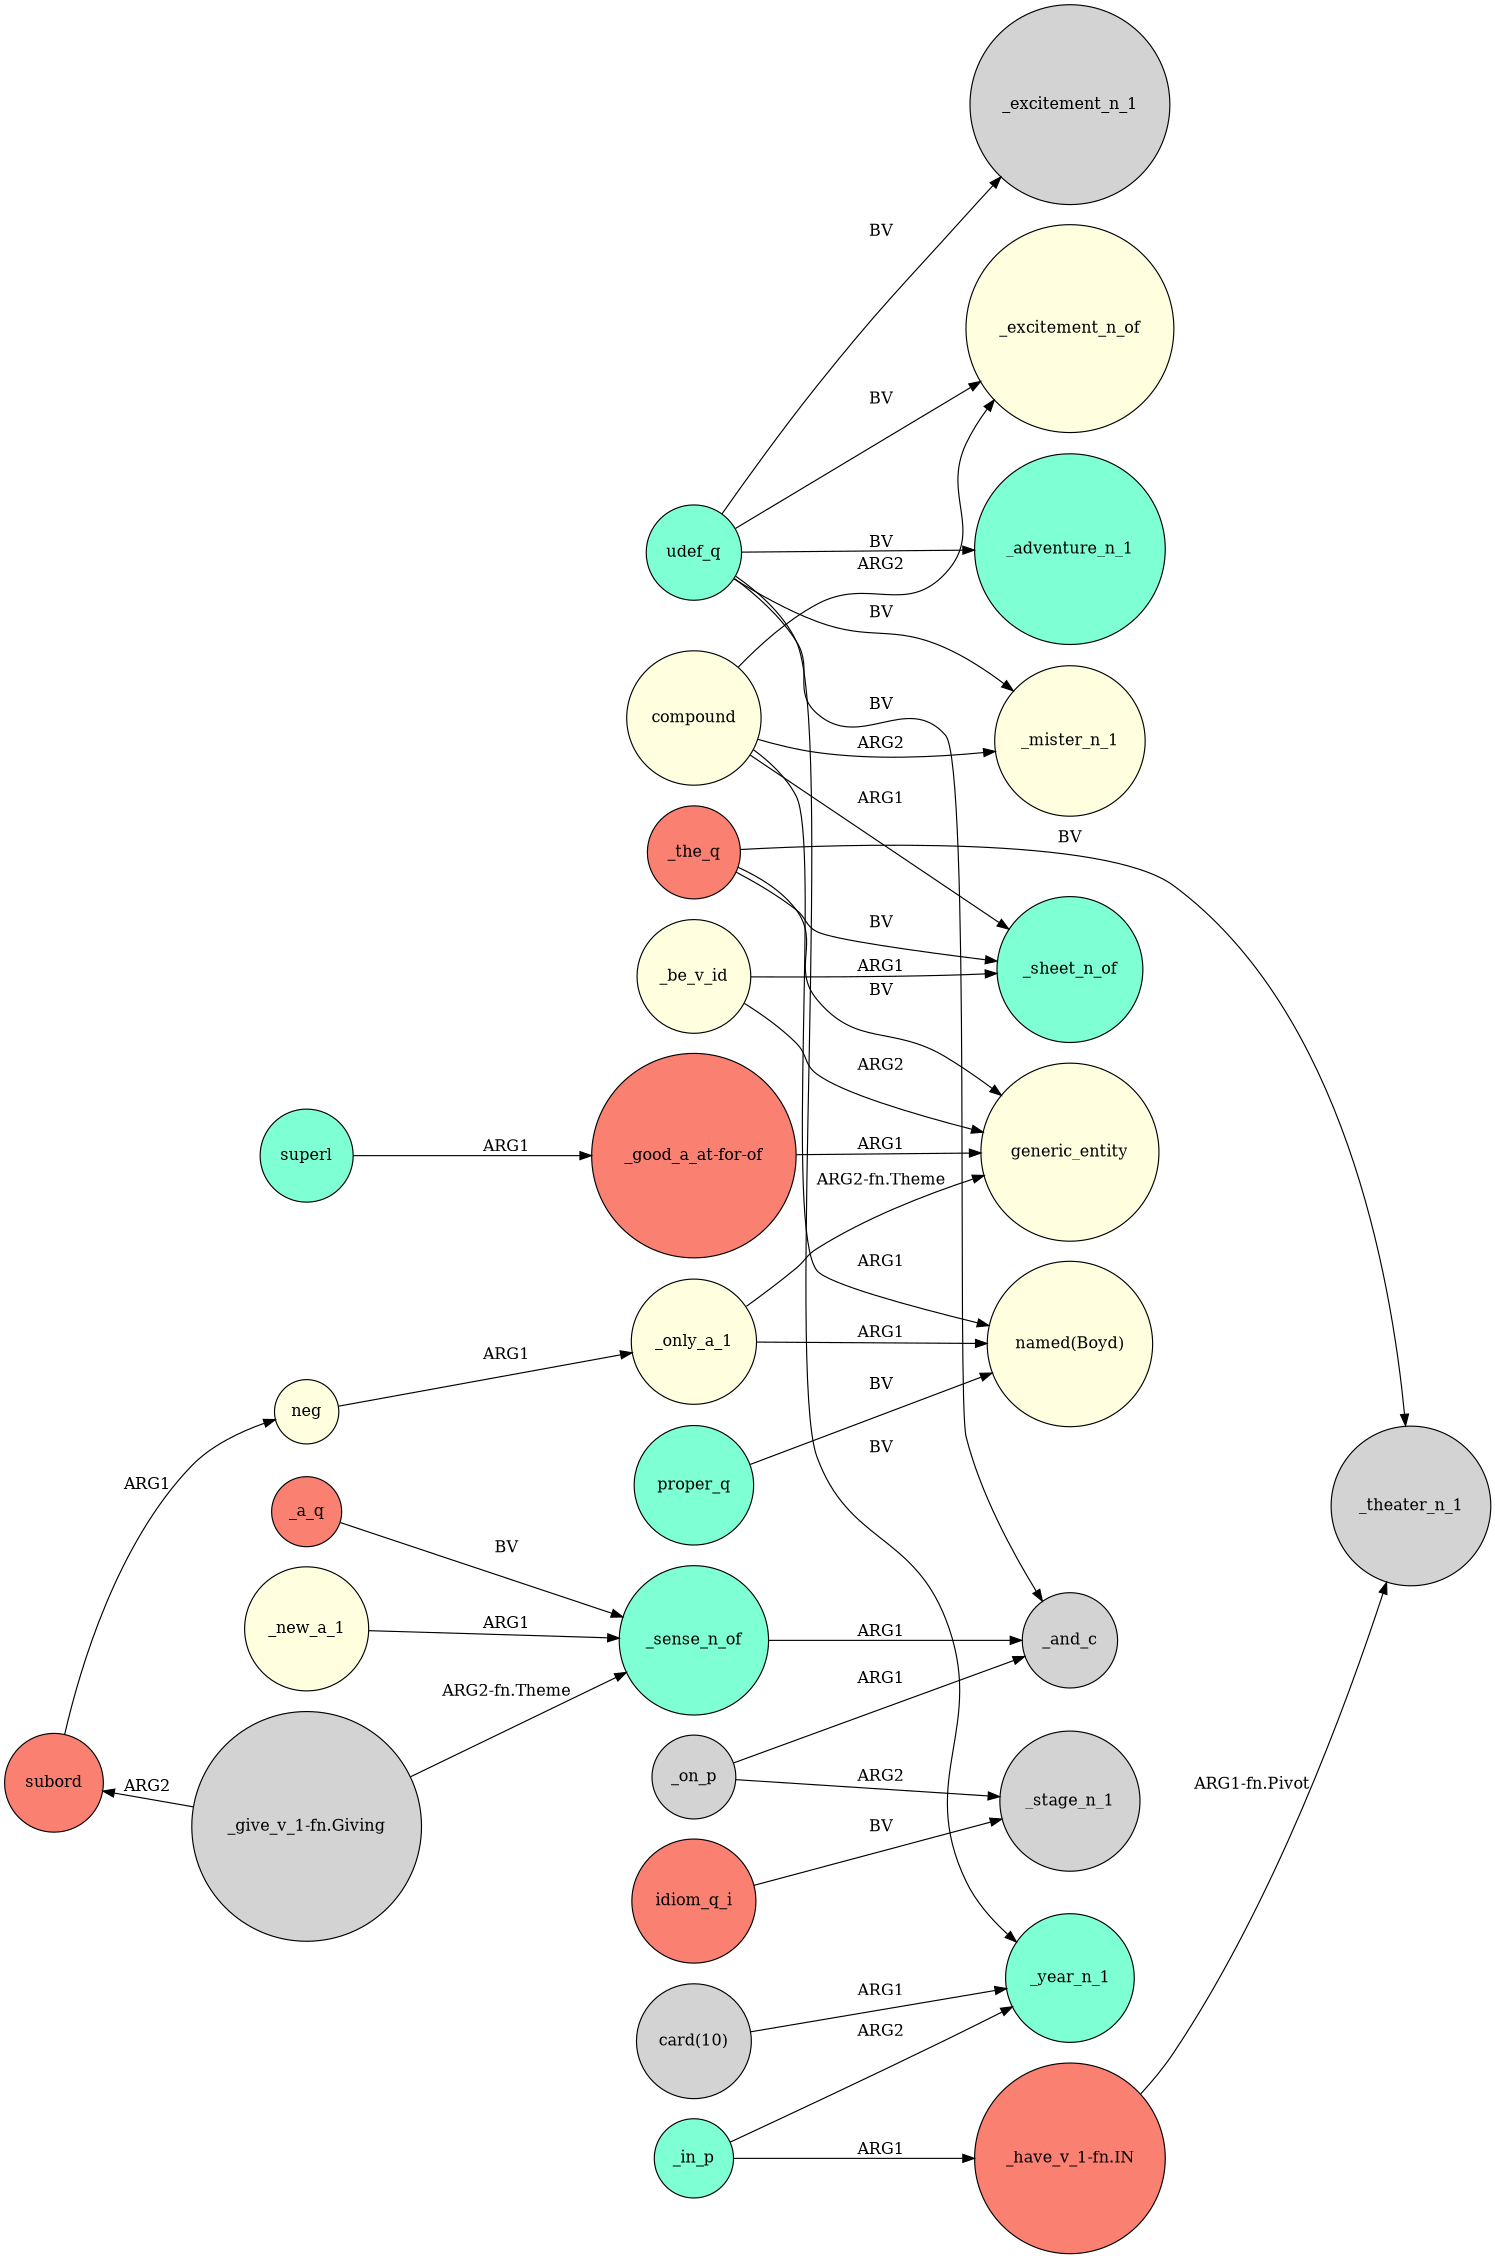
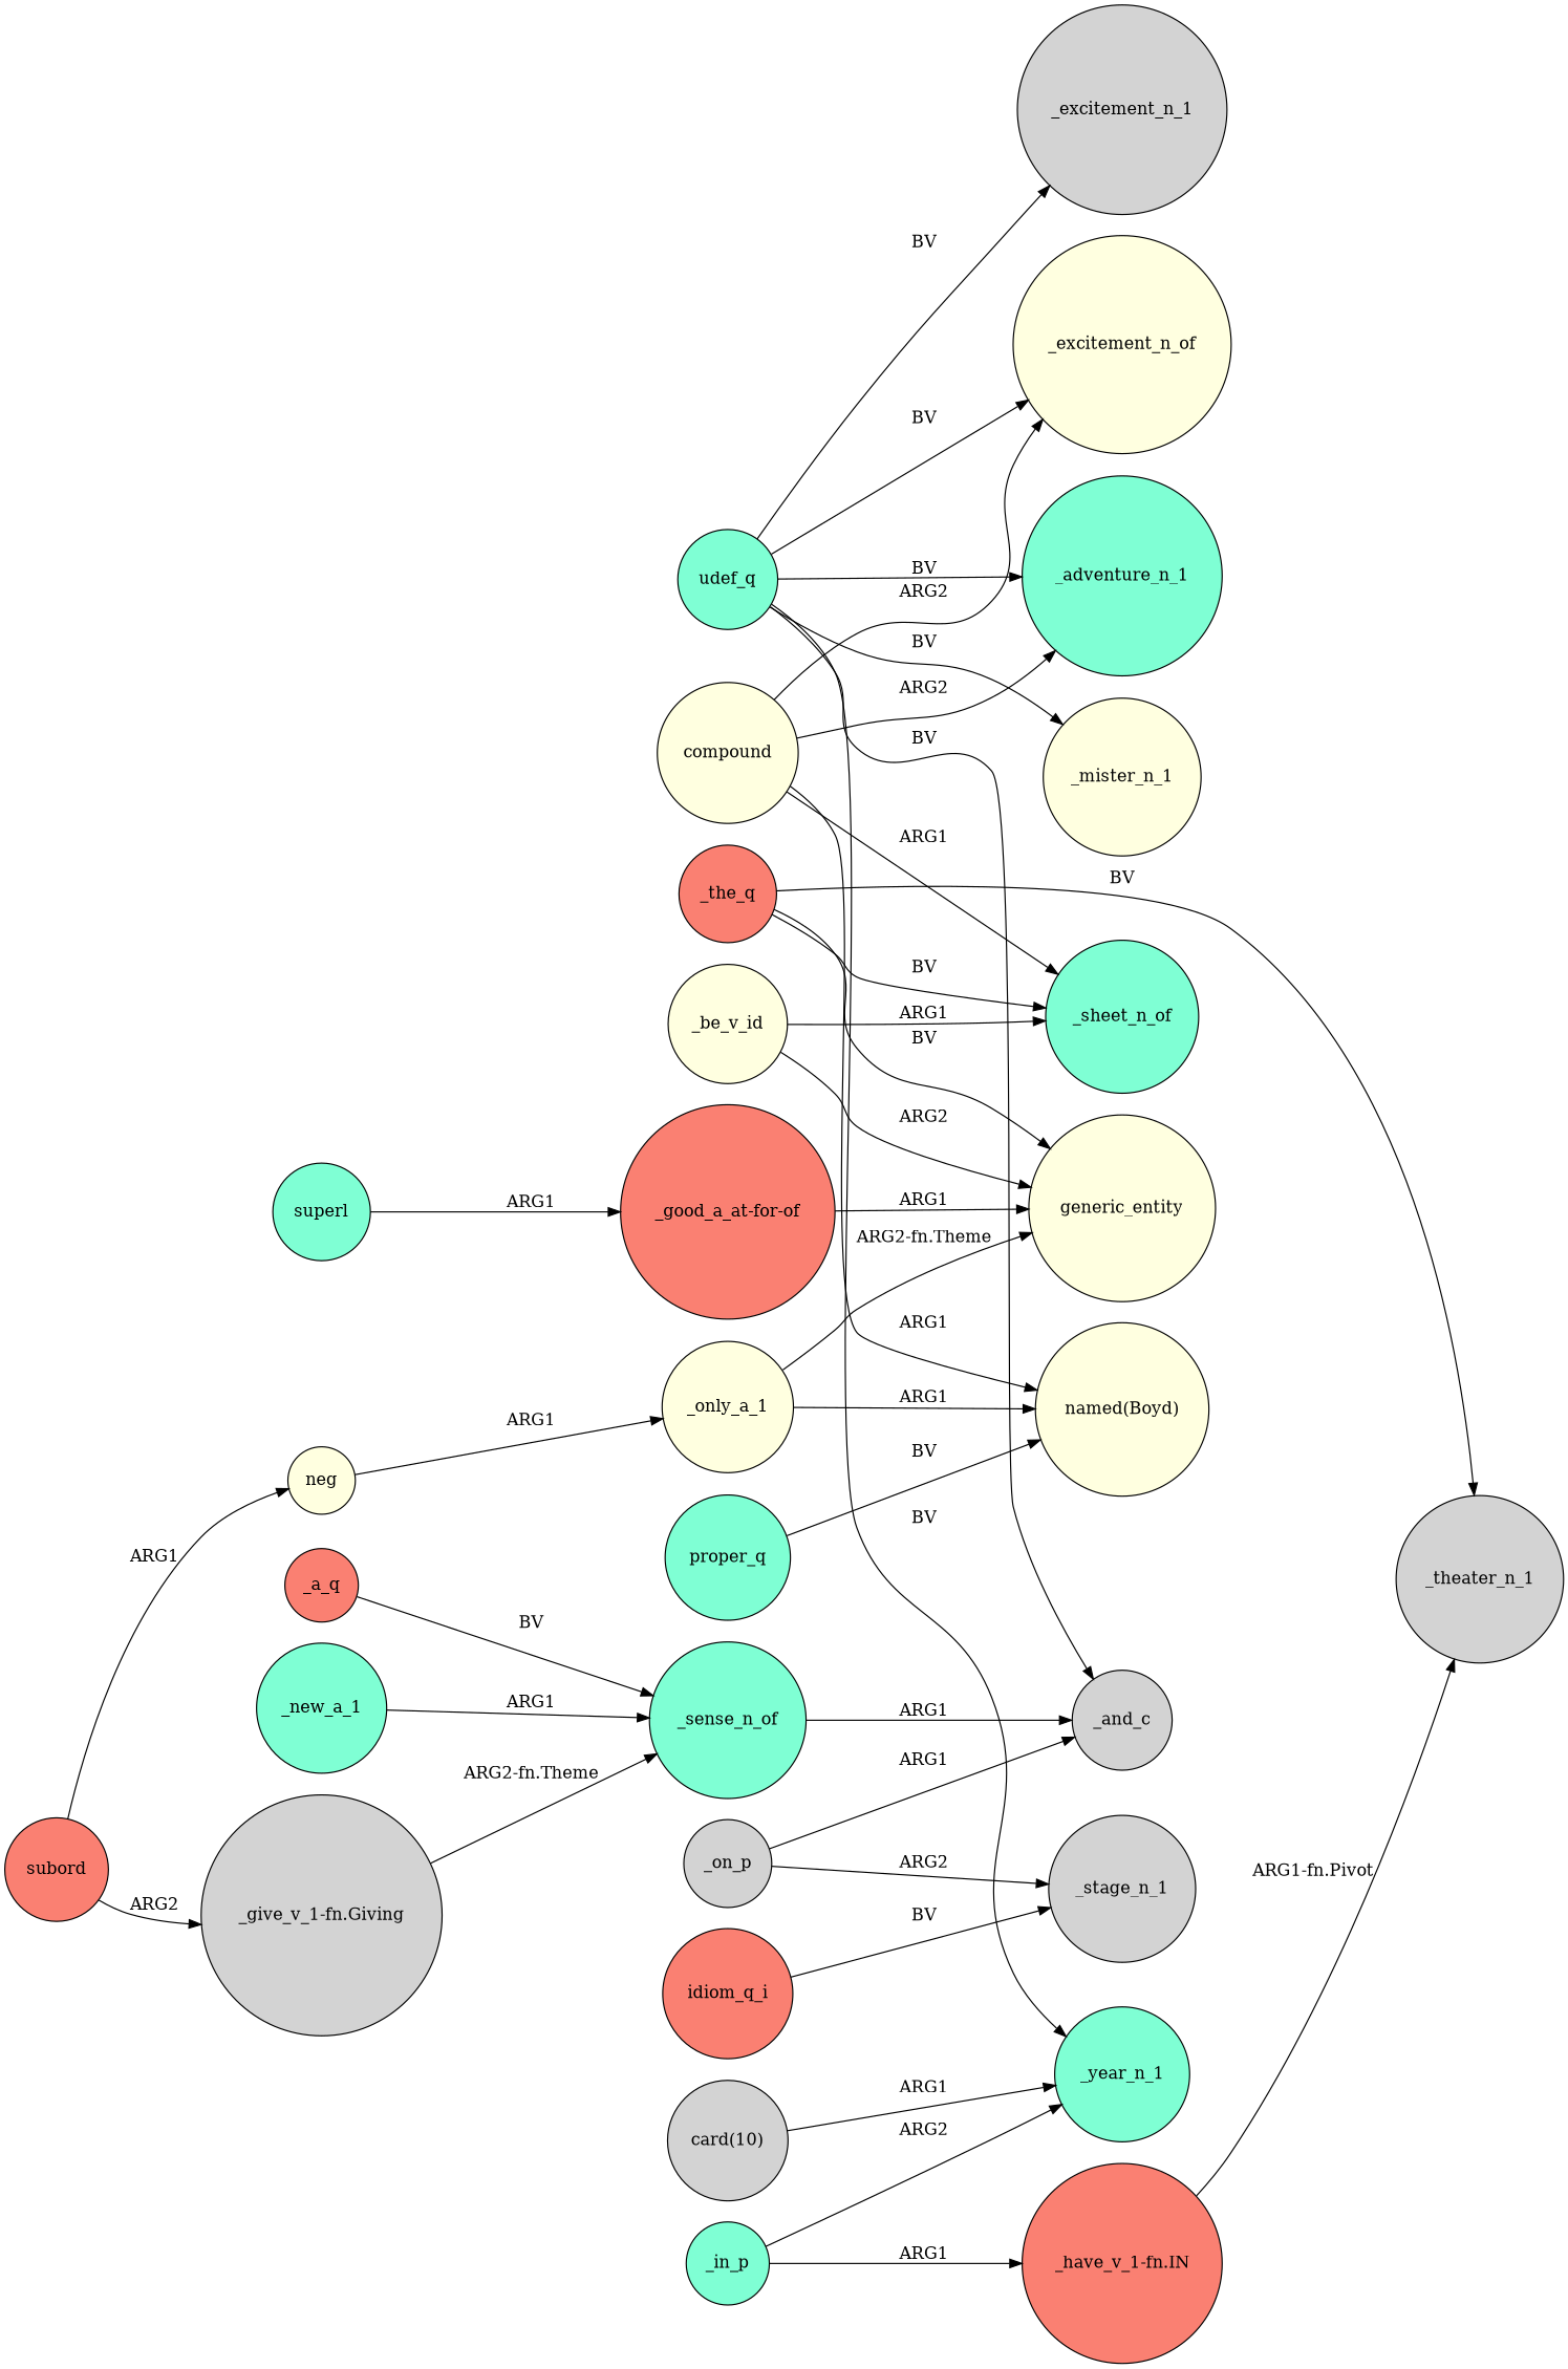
  digraph {
    rankdir=LR
    node [fillcolor=lightyellow shape=circle style=filled]
    udef_q [fillcolor=aquamarine]
    _adventure_n_1 [fillcolor=aquamarine]
    _year_n_1 [fillcolor=aquamarine]
    n4 [label=_excitement_n_of]
    _mister_n_1
    _and_c [fillcolor=lightgrey]
    _excitement_n_1 [fillcolor=lightgrey]
    _the_q [fillcolor=salmon]
    generic_entity
    _sheet_n_of [fillcolor=aquamarine]
    _theater_n_1 [fillcolor=lightgrey]
    _a_q [fillcolor=salmon]
    _sense_n_of [fillcolor=aquamarine]
    _in_p [fillcolor=aquamarine]
    "_have_v_1-fn.IN" [fillcolor=salmon]
-   _new_a_1
+   _new_a_1 [fillcolor=aquamarine]
    compound
    "named(Boyd)"
    _on_p [fillcolor=lightgrey]
    _stage_n_1 [fillcolor=lightgrey]
    "_give_v_1-fn.Giving" [fillcolor=lightgrey]
    idiom_q_i [fillcolor=salmon]
    neg
    _only_a_1
    subord [fillcolor=salmon]
    "card(10)" [fillcolor=lightgrey]
    _be_v_id
    "_good_a_at-for-of" [fillcolor=salmon]
    superl [fillcolor=aquamarine]
    proper_q [fillcolor=aquamarine]
    udef_q -> _adventure_n_1 [label=BV]
    udef_q -> _year_n_1 [label=BV]
    udef_q -> n4 [label=BV]
    udef_q -> _mister_n_1 [label=BV]
    udef_q -> _and_c [label=BV]
    udef_q -> _excitement_n_1 [label=BV]
    _the_q -> generic_entity [label=BV]
    _the_q -> _sheet_n_of [label=BV]
    _the_q -> _theater_n_1 [label=BV]
    _a_q -> _sense_n_of [label=BV]
    _sense_n_of -> _and_c [label=ARG1]
    _in_p -> _year_n_1 [label=ARG2]
    _in_p -> "_have_v_1-fn.IN" [label=ARG1]
    "_have_v_1-fn.IN" -> _theater_n_1 [label="ARG1-fn.Pivot"]
    _new_a_1 -> _sense_n_of [label=ARG1]
    compound -> n4 [label=ARG2]
-   compound -> _mister_n_1 [label=ARG2]
+   compound -> _adventure_n_1 [label=ARG2]
    compound -> _sheet_n_of [label=ARG1]
    compound -> "named(Boyd)" [label=ARG1]
    _on_p -> _and_c [label=ARG1]
    _on_p -> _stage_n_1 [label=ARG2]
    "_give_v_1-fn.Giving" -> _sense_n_of [label="ARG2-fn.Theme"]
    idiom_q_i -> _stage_n_1 [label=BV]
    neg -> _only_a_1 [label=ARG1]
    _only_a_1 -> generic_entity [label="ARG2-fn.Theme"]
    _only_a_1 -> "named(Boyd)" [label=ARG1]
-   "_give_v_1-fn.Giving" -> subord [label=ARG2]
+   subord -> "_give_v_1-fn.Giving" [label=ARG2]
    subord -> neg [label=ARG1]
    "card(10)" -> _year_n_1 [label=ARG1]
    _be_v_id -> generic_entity [label=ARG2]
    _be_v_id -> _sheet_n_of [label=ARG1]
    "_good_a_at-for-of" -> generic_entity [label=ARG1]
    superl -> "_good_a_at-for-of" [label=ARG1]
    proper_q -> "named(Boyd)" [label=BV]
  }
